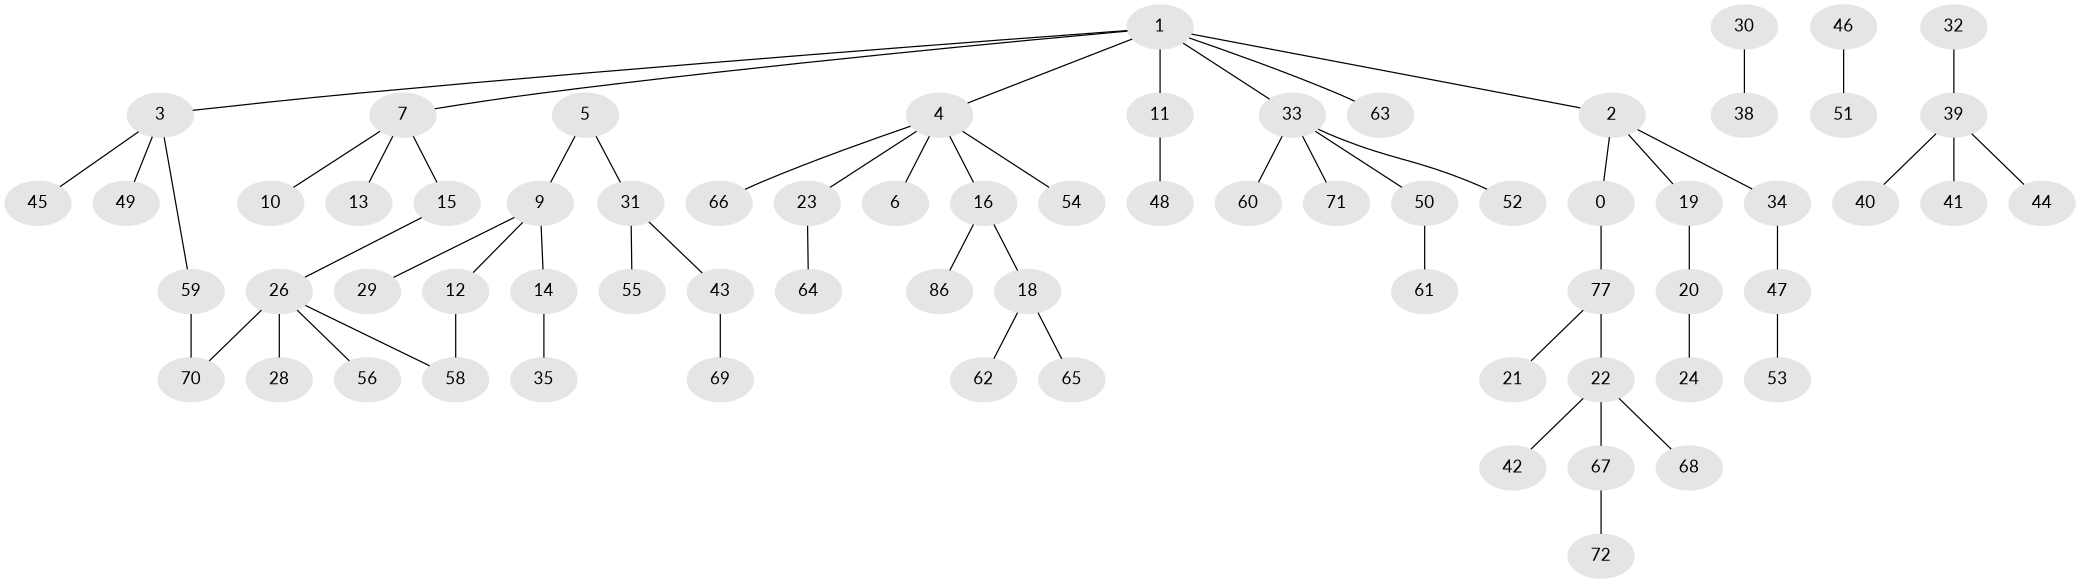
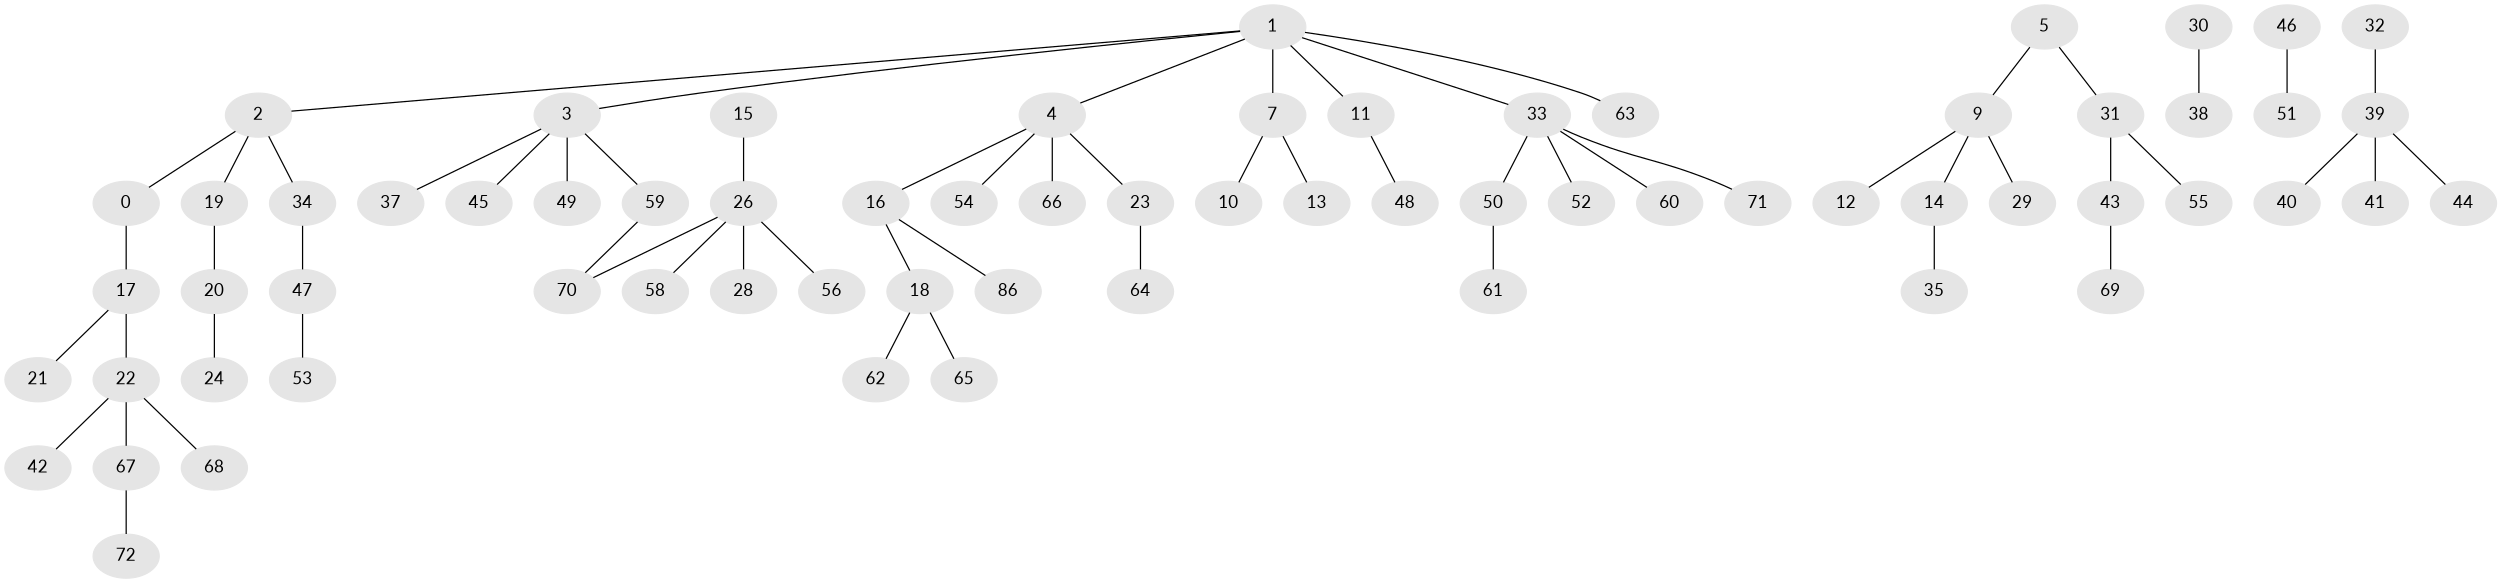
  graph {
    fontname=Lato
    node [color=gray90 fontname=Lato style=filled]
    edge [fontname=Lato]
    1
    2
    3
    4
    7
    11
    33
    63
    n9 [label=0]
    19
    34
+   37
    45
    49
    59
-   6
    16
    54
    66
    23
    5
    9
    31
    10
    13
    15
    48
    50
    52
    60
    71
-   17 [label=77]
+   17
    20
    47
    70
    18
    n37 [label=86]
    12
    14
    29
    43
    55
    26
    21
    22
    58
    35
    28
    56
    62
    65
    64
    42
    67
    68
    30
    38
    46
    51
    24
    72
    32
    39
    69
    40
    41
    44
    61
    53
    1 -- 2
    1 -- 3
    1 -- 4
    1 -- 7
    1 -- 11
    1 -- 33
    1 -- 63
    2 -- n9
    2 -- 19
    2 -- 34
+   3 -- 37
    3 -- 45
    3 -- 49
    3 -- 59
-   4 -- 6
    4 -- 16
    4 -- 54
    4 -- 66
    4 -- 23
    7 -- 10
    7 -- 13
-   7 -- 15
    11 -- 48
    33 -- 50
    33 -- 52
    33 -- 60
    33 -- 71
    n9 -- 17
    19 -- 20
    34 -- 47
    59 -- 70
    16 -- 18
    16 -- n37
    23 -- 64
    5 -- 9
    5 -- 31
    9 -- 12
    9 -- 14
    9 -- 29
    31 -- 43
    31 -- 55
    15 -- 26
    50 -- 61
    17 -- 21
    17 -- 22
    20 -- 24
    47 -- 53
    18 -- 62
    18 -- 65
-   12 -- 58
    14 -- 35
    43 -- 69
    26 -- 70
    26 -- 58
    26 -- 28
    26 -- 56
    22 -- 42
    22 -- 67
    22 -- 68
    67 -- 72
    30 -- 38
    46 -- 51
    32 -- 39
    39 -- 40
    39 -- 41
    39 -- 44
  }
